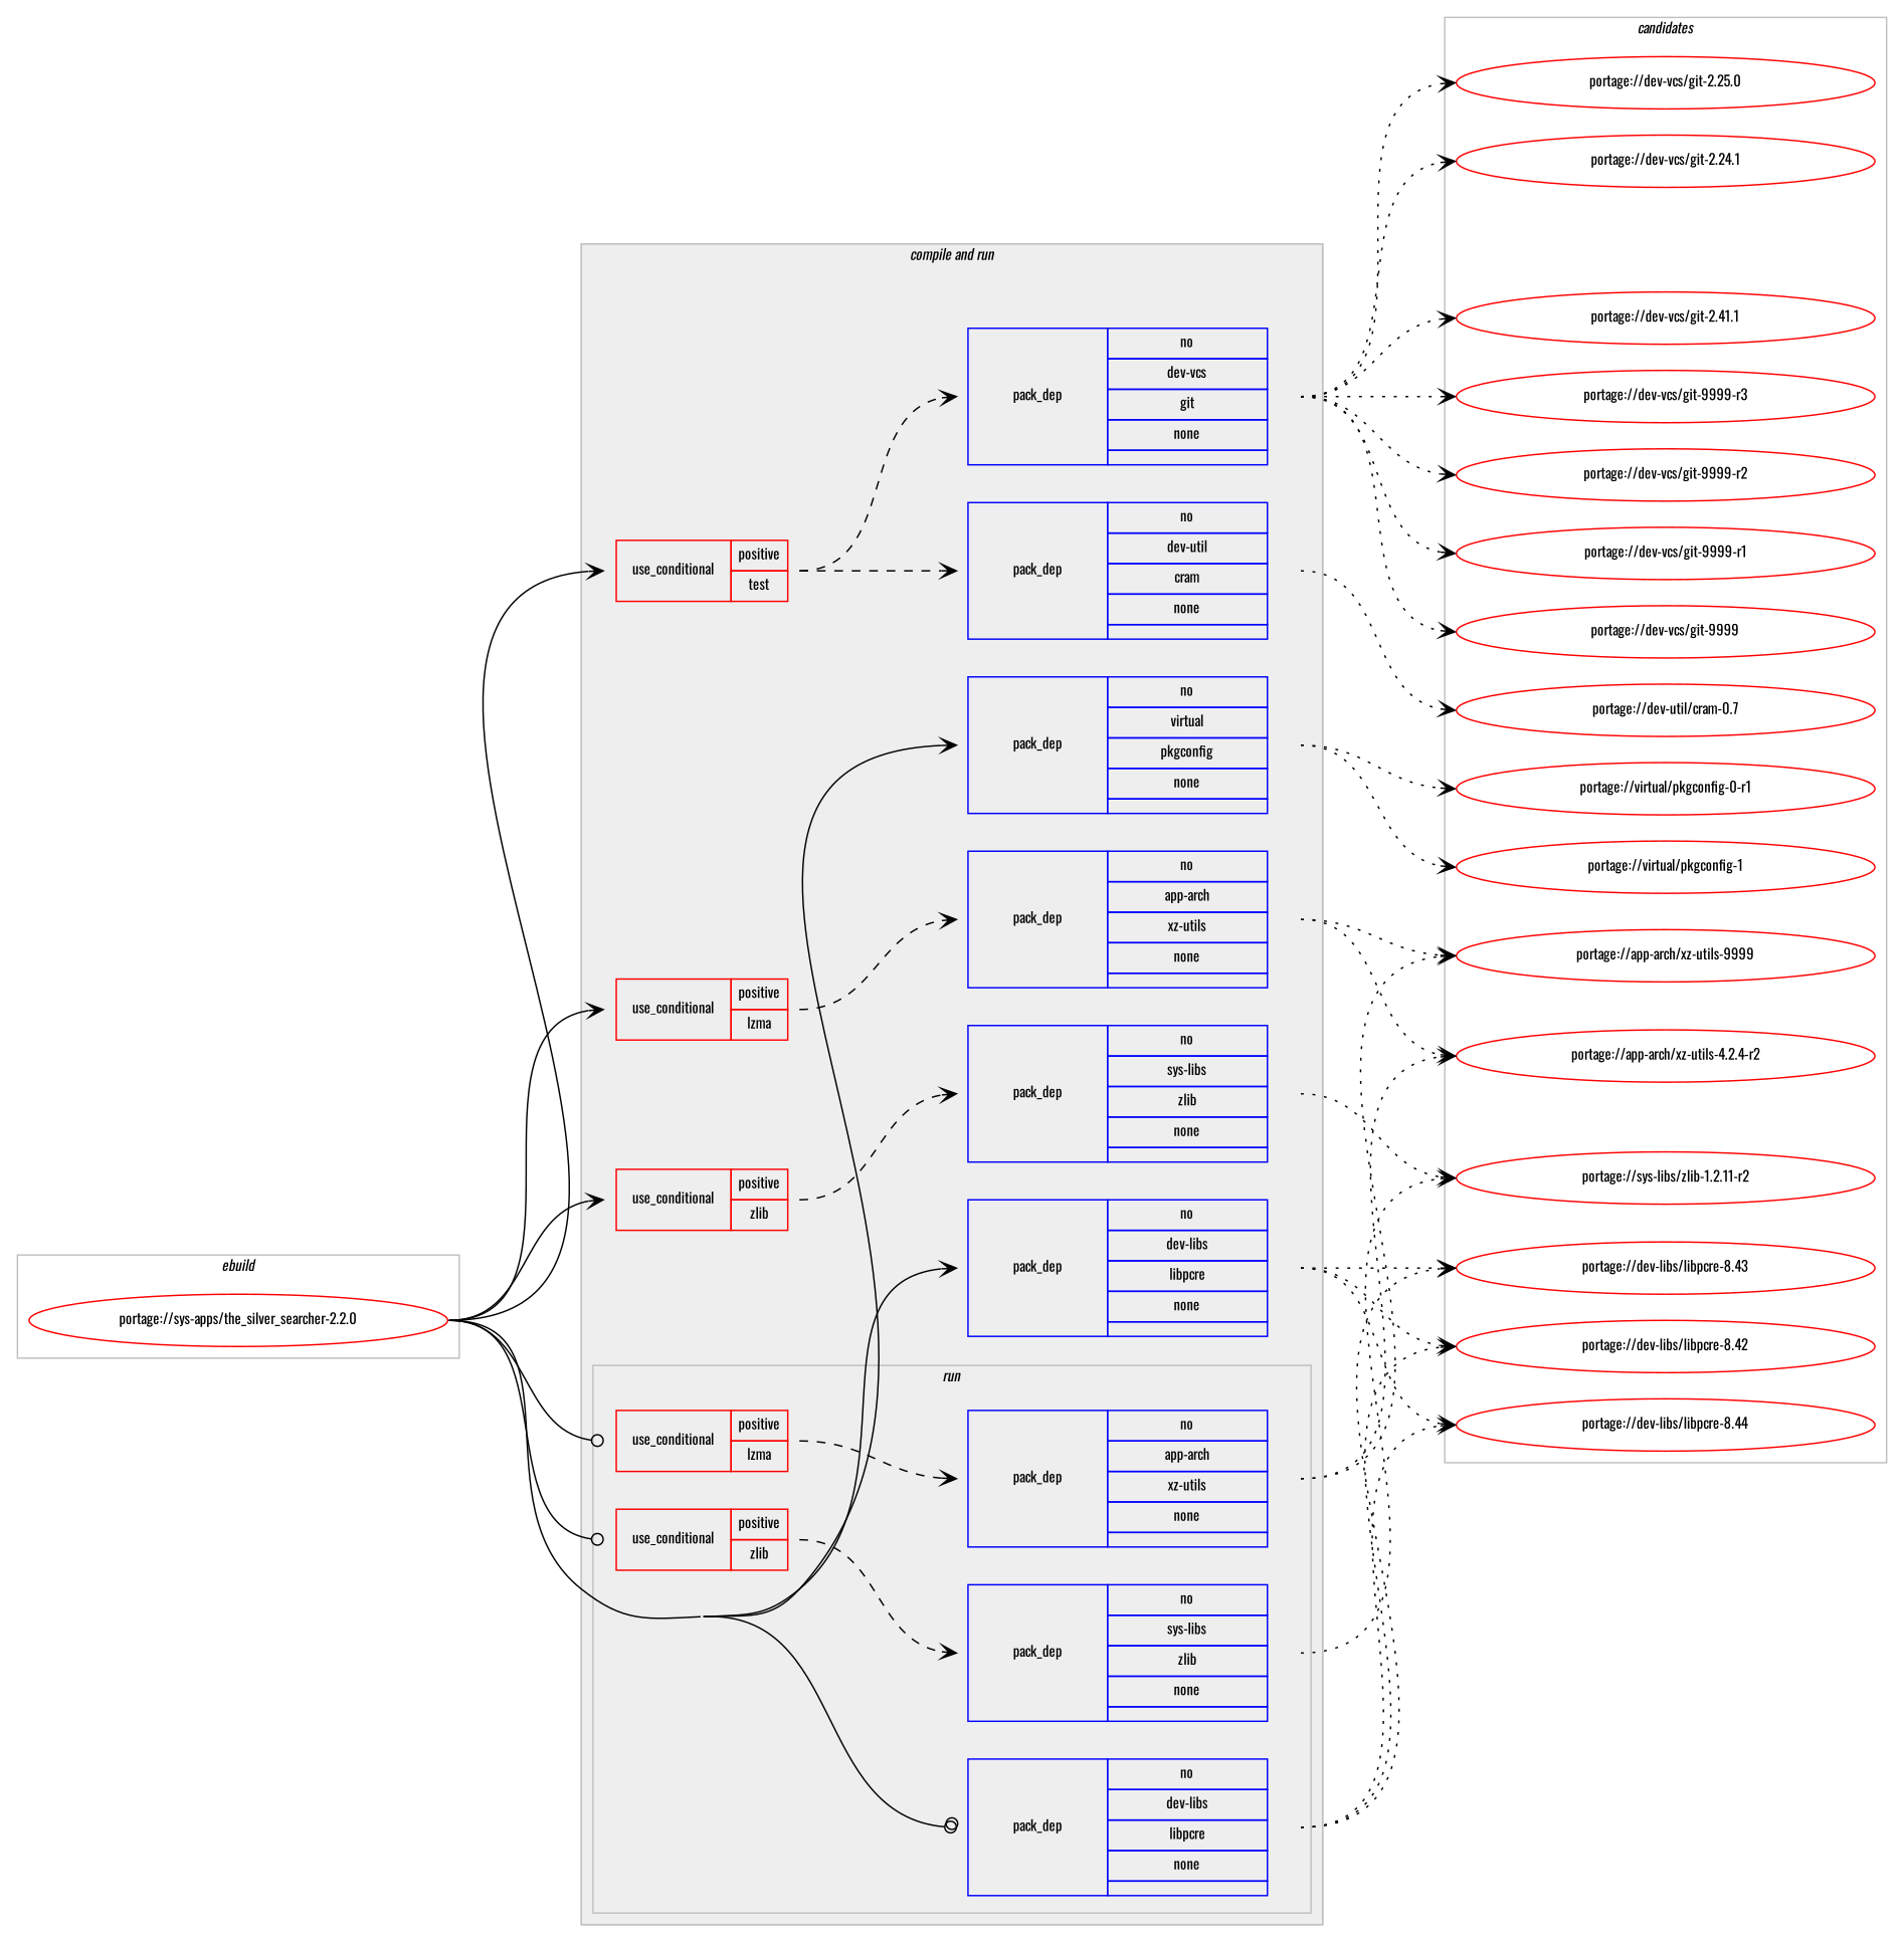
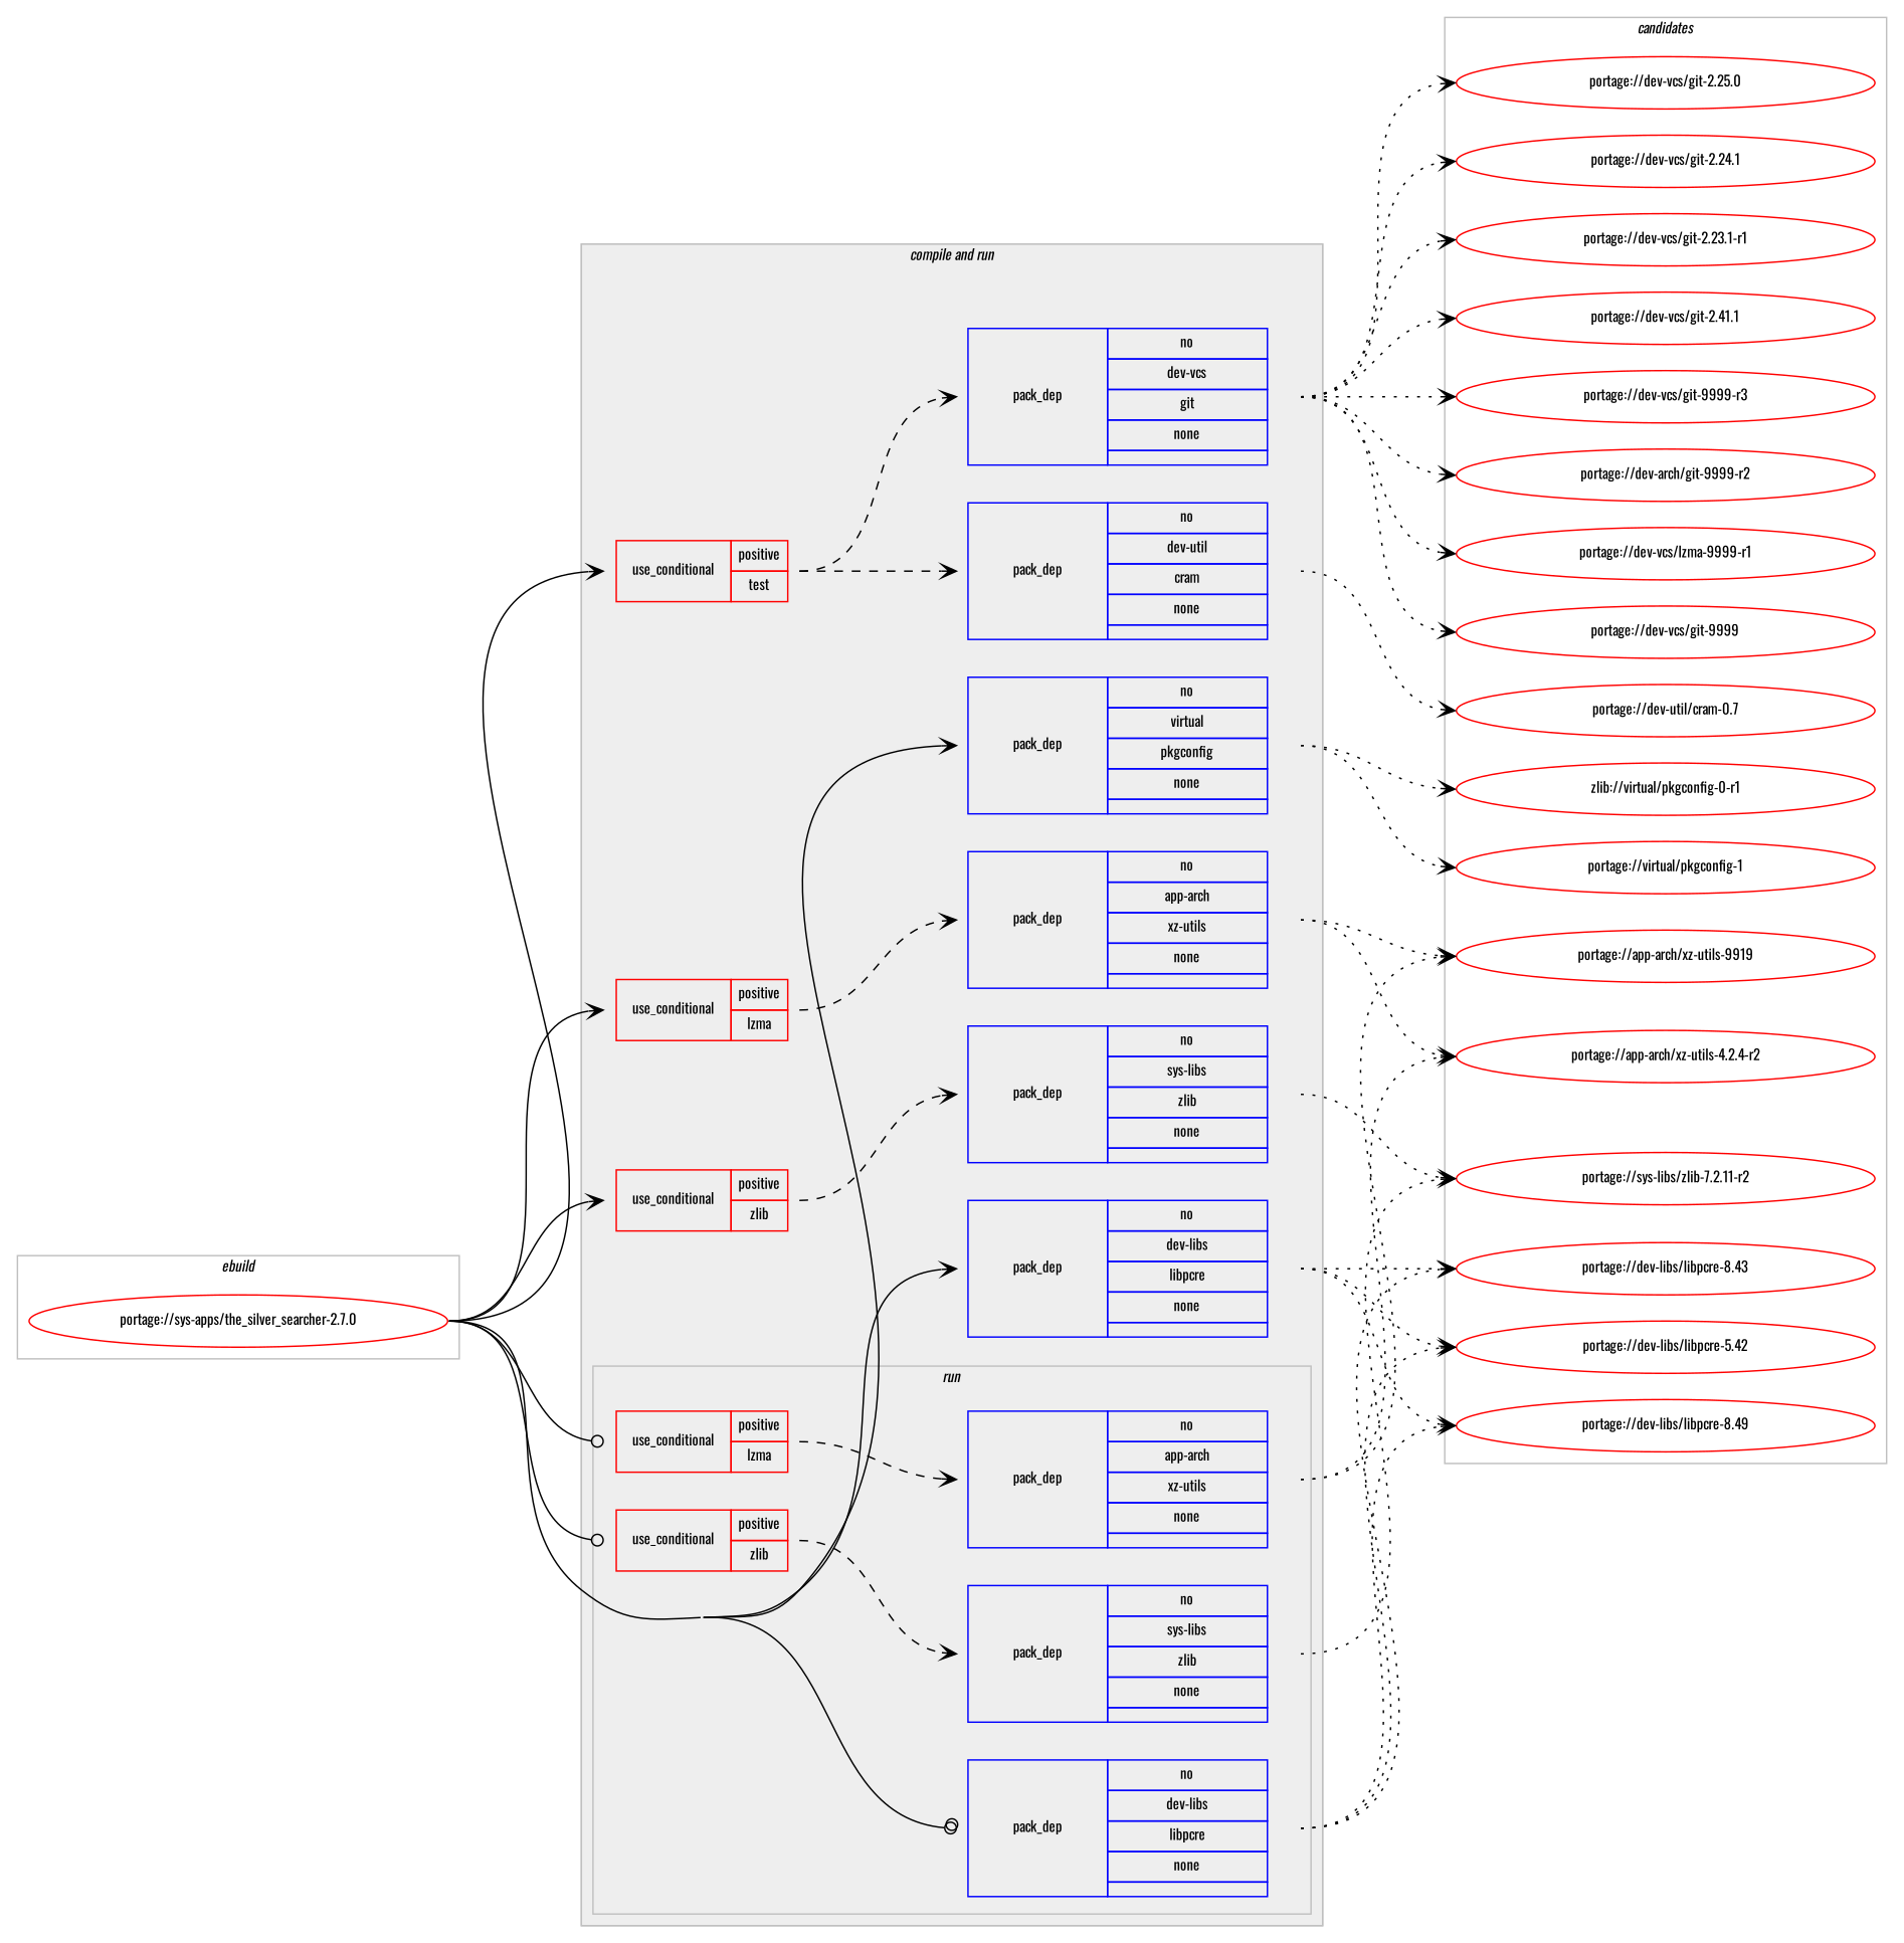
  digraph {
    compound=true
    concentrate=true
    fontname=Oswald
    fontsize=10
    newrank=true
    rankdir=LR
    ranksep=1.5
    node [color=red fontname=Oswald fontsize=10]
    edge [arrowhead=vee fontname=Oswald headport=w style=dotted tailport=e weight=100]
-   n1 [label="portage://sys-apps/the_silver_searcher-2.2.0" width=4]
+   n1 [label="portage://sys-apps/the_silver_searcher-2.7.0" width=4]
    n2 [color=blue label=<<TABLE BORDER="0" CELLBORDER="1" CELLSPACING="0" CELLPADDING="4" WIDTH="220"><TR><TD ROWSPAN="6" CELLPADDING="30">pack_dep</TD></TR><TR><TD WIDTH="110">no</TD></TR><TR><TD>app-arch</TD></TR><TR><TD>xz-utils</TD></TR><TR><TD>none</TD></TR><TR><TD></TD></TR></TABLE>> shape=none]
    n3 [label=<<TABLE BORDER="0" CELLBORDER="1" CELLSPACING="0" CELLPADDING="4"><TR><TD ROWSPAN="3" CELLPADDING="10">use_conditional</TD></TR><TR><TD>positive</TD></TR><TR><TD>lzma</TD></TR></TABLE>> shape=none]
    n4 [color=blue label=<<TABLE BORDER="0" CELLBORDER="1" CELLSPACING="0" CELLPADDING="4" WIDTH="220"><TR><TD ROWSPAN="6" CELLPADDING="30">pack_dep</TD></TR><TR><TD WIDTH="110">no</TD></TR><TR><TD>dev-util</TD></TR><TR><TD>cram</TD></TR><TR><TD>none</TD></TR><TR><TD></TD></TR></TABLE>> shape=none]
    n5 [color=blue label=<<TABLE BORDER="0" CELLBORDER="1" CELLSPACING="0" CELLPADDING="4" WIDTH="220"><TR><TD ROWSPAN="6" CELLPADDING="30">pack_dep</TD></TR><TR><TD WIDTH="110">no</TD></TR><TR><TD>dev-vcs</TD></TR><TR><TD>git</TD></TR><TR><TD>none</TD></TR><TR><TD></TD></TR></TABLE>> shape=none]
    n6 [label=<<TABLE BORDER="0" CELLBORDER="1" CELLSPACING="0" CELLPADDING="4"><TR><TD ROWSPAN="3" CELLPADDING="10">use_conditional</TD></TR><TR><TD>positive</TD></TR><TR><TD>test</TD></TR></TABLE>> shape=none]
    n7 [color=blue label=<<TABLE BORDER="0" CELLBORDER="1" CELLSPACING="0" CELLPADDING="4" WIDTH="220"><TR><TD ROWSPAN="6" CELLPADDING="30">pack_dep</TD></TR><TR><TD WIDTH="110">no</TD></TR><TR><TD>sys-libs</TD></TR><TR><TD>zlib</TD></TR><TR><TD>none</TD></TR><TR><TD></TD></TR></TABLE>> shape=none]
    n8 [label=<<TABLE BORDER="0" CELLBORDER="1" CELLSPACING="0" CELLPADDING="4"><TR><TD ROWSPAN="3" CELLPADDING="10">use_conditional</TD></TR><TR><TD>positive</TD></TR><TR><TD>zlib</TD></TR></TABLE>> shape=none]
    n9 [color=blue label=<<TABLE BORDER="0" CELLBORDER="1" CELLSPACING="0" CELLPADDING="4" WIDTH="220"><TR><TD ROWSPAN="6" CELLPADDING="30">pack_dep</TD></TR><TR><TD WIDTH="110">no</TD></TR><TR><TD>dev-libs</TD></TR><TR><TD>libpcre</TD></TR><TR><TD>none</TD></TR><TR><TD></TD></TR></TABLE>> shape=none]
    n10 [color=blue label=<<TABLE BORDER="0" CELLBORDER="1" CELLSPACING="0" CELLPADDING="4" WIDTH="220"><TR><TD ROWSPAN="6" CELLPADDING="30">pack_dep</TD></TR><TR><TD WIDTH="110">no</TD></TR><TR><TD>virtual</TD></TR><TR><TD>pkgconfig</TD></TR><TR><TD>none</TD></TR><TR><TD></TD></TR></TABLE>> shape=none]
    n11 [color=blue label=<<TABLE BORDER="0" CELLBORDER="1" CELLSPACING="0" CELLPADDING="4" WIDTH="220"><TR><TD ROWSPAN="6" CELLPADDING="30">pack_dep</TD></TR><TR><TD WIDTH="110">no</TD></TR><TR><TD>app-arch</TD></TR><TR><TD>xz-utils</TD></TR><TR><TD>none</TD></TR><TR><TD></TD></TR></TABLE>> shape=none]
    n12 [label=<<TABLE BORDER="0" CELLBORDER="1" CELLSPACING="0" CELLPADDING="4"><TR><TD ROWSPAN="3" CELLPADDING="10">use_conditional</TD></TR><TR><TD>positive</TD></TR><TR><TD>lzma</TD></TR></TABLE>> shape=none]
    n13 [color=blue label=<<TABLE BORDER="0" CELLBORDER="1" CELLSPACING="0" CELLPADDING="4" WIDTH="220"><TR><TD ROWSPAN="6" CELLPADDING="30">pack_dep</TD></TR><TR><TD WIDTH="110">no</TD></TR><TR><TD>sys-libs</TD></TR><TR><TD>zlib</TD></TR><TR><TD>none</TD></TR><TR><TD></TD></TR></TABLE>> shape=none]
    n14 [label=<<TABLE BORDER="0" CELLBORDER="1" CELLSPACING="0" CELLPADDING="4"><TR><TD ROWSPAN="3" CELLPADDING="10">use_conditional</TD></TR><TR><TD>positive</TD></TR><TR><TD>zlib</TD></TR></TABLE>> shape=none]
    n15 [color=blue label=<<TABLE BORDER="0" CELLBORDER="1" CELLSPACING="0" CELLPADDING="4" WIDTH="220"><TR><TD ROWSPAN="6" CELLPADDING="30">pack_dep</TD></TR><TR><TD WIDTH="110">no</TD></TR><TR><TD>dev-libs</TD></TR><TR><TD>libpcre</TD></TR><TR><TD>none</TD></TR><TR><TD></TD></TR></TABLE>> shape=none]
-   n16 [label="portage://app-arch/xz-utils-9999" width=4]
+   n16 [label="portage://app-arch/xz-utils-9919" width=4]
    n17 [label="portage://app-arch/xz-utils-4.2.4-r2" width=4]
    n18 [label="portage://dev-util/cram-0.7" width=4]
    n19 [label="portage://dev-vcs/git-9999-r3" width=4]
-   n20 [label="portage://dev-vcs/git-9999-r2" width=4]
-   n21 [label="portage://dev-vcs/git-9999-r1" width=4]
+   n20 [label="portage://dev-arch/git-9999-r2" width=4]
+   n21 [label="portage://dev-vcs/lzma-9999-r1" width=4]
    n22 [label="portage://dev-vcs/git-9999" width=4]
    n23 [label="portage://dev-vcs/git-2.25.0" width=4]
    n24 [label="portage://dev-vcs/git-2.24.1" width=4]
+   n25 [label="portage://dev-vcs/git-2.23.1-r1" width=4]
    n26 [label="portage://dev-vcs/git-2.41.1" width=4]
-   n27 [label="portage://sys-libs/zlib-1.2.11-r2" width=4]
-   n28 [label="portage://dev-libs/libpcre-8.44" width=4]
+   n27 [label="portage://sys-libs/zlib-7.2.11-r2" width=4]
+   n28 [label="portage://dev-libs/libpcre-8.49" width=4]
    n29 [label="portage://dev-libs/libpcre-8.43" width=4]
-   n30 [label="portage://dev-libs/libpcre-8.42" width=4]
+   n30 [label="portage://dev-libs/libpcre-5.42" width=4]
    n31 [label="portage://virtual/pkgconfig-1" width=4]
-   n32 [label="portage://virtual/pkgconfig-0-r1" width=4]
+   n32 [label="zlib://virtual/pkgconfig-0-r1" width=4]
    subgraph cluster_1 {
      color=gray
      label=<<i>ebuild</i>>
      rank=same
      n1
    }
    subgraph cluster_2 {
      color=gray
      label=<<i>dependencies</i>>
      subgraph cluster_3 {
        color=gray
        fillcolor="#eeeeee"
        label=<<i>compile</i>>
        style=filled
        subgraph sub_4 {
          color=gray
          fillcolor="#eeeeee"
          label=<<i>compile</i>>
          style=filled
          n3
          subgraph sub_5 {
            color=gray
            fillcolor="#eeeeee"
            label=<<i>compile</i>>
            style=filled
            n2
          }
        }
        subgraph sub_6 {
          color=gray
          fillcolor="#eeeeee"
          label=<<i>compile</i>>
          style=filled
          n6
          subgraph sub_7 {
            color=gray
            fillcolor="#eeeeee"
            label=<<i>compile</i>>
            style=filled
            n4
          }
          subgraph sub_8 {
            color=gray
            fillcolor="#eeeeee"
            label=<<i>compile</i>>
            style=filled
            n5
          }
        }
        subgraph sub_9 {
          color=gray
          fillcolor="#eeeeee"
          label=<<i>compile</i>>
          style=filled
          n8
          subgraph sub_10 {
            color=gray
            fillcolor="#eeeeee"
            label=<<i>compile</i>>
            style=filled
            n7
          }
        }
        subgraph sub_11 {
          color=gray
          fillcolor="#eeeeee"
          label=<<i>compile</i>>
          style=filled
          n9
        }
        subgraph sub_12 {
          color=gray
          fillcolor="#eeeeee"
          label=<<i>compile</i>>
          style=filled
          n10
        }
      }
      subgraph cluster_13 {
        color=gray
        fillcolor="#eeeeee"
        label=<<i>compile and run</i>>
        style=filled
      }
      subgraph cluster_14 {
        color=gray
        fillcolor="#eeeeee"
        label=<<i>run</i>>
        style=filled
        subgraph sub_15 {
          color=gray
          fillcolor="#eeeeee"
          label=<<i>run</i>>
          style=filled
          n12
          subgraph sub_16 {
            color=gray
            fillcolor="#eeeeee"
            label=<<i>run</i>>
            style=filled
            n11
          }
        }
        subgraph sub_17 {
          color=gray
          fillcolor="#eeeeee"
          label=<<i>run</i>>
          style=filled
          n14
          subgraph sub_18 {
            color=gray
            fillcolor="#eeeeee"
            label=<<i>run</i>>
            style=filled
            n13
          }
        }
        subgraph sub_19 {
          color=gray
          fillcolor="#eeeeee"
          label=<<i>run</i>>
          style=filled
          n15
        }
      }
    }
    subgraph cluster_20 {
      color=gray
      label=<<i>candidates</i>>
      rank=same
      subgraph sub_21 {
        color=black
        label=<<i>candidates</i>>
        nodesep=1
        rank=same
        n16
        n17
      }
      subgraph sub_22 {
        color=black
        label=<<i>candidates</i>>
        nodesep=1
        rank=same
        n18
      }
      subgraph sub_23 {
        color=black
        label=<<i>candidates</i>>
        nodesep=1
        rank=same
        n19
        n20
        n21
        n22
        n23
        n24
+       n25
        n26
      }
      subgraph sub_24 {
        color=black
        label=<<i>candidates</i>>
        nodesep=1
        rank=same
        n27
      }
      subgraph sub_25 {
        color=black
        label=<<i>candidates</i>>
        nodesep=1
        rank=same
        n28
        n29
        n30
      }
      subgraph sub_26 {
        color=black
        label=<<i>candidates</i>>
        nodesep=1
        rank=same
        n31
        n32
      }
      subgraph sub_27 {
        color=black
        label=<<i>candidates</i>>
        nodesep=1
        rank=same
        n16
        n17
      }
      subgraph sub_28 {
        color=black
        label=<<i>candidates</i>>
        nodesep=1
        rank=same
        n27
      }
      subgraph sub_29 {
        color=black
        label=<<i>candidates</i>>
        nodesep=1
        rank=same
        n28
        n29
        n30
      }
    }
    n1 -> n3 [style=solid weight=20]
    n1 -> n6 [style=solid weight=20]
    n1 -> n8 [style=solid weight=20]
    n1 -> n9 [style=solid weight=20]
    n1 -> n10 [style=solid weight=20]
    n1 -> n12 [arrowhead=odot style=solid weight=20]
    n1 -> n14 [arrowhead=odot style=solid weight=20]
    n1 -> n15 [arrowhead=odot style=solid weight=20]
    n2 -> n16
    n2 -> n17
    n3 -> n2 [style=dashed weight=20]
    n4 -> n18
    n5 -> n19
    n5 -> n20
    n5 -> n21
    n5 -> n22
    n5 -> n23
    n5 -> n24
+   n5 -> n25
    n5 -> n26
    n6 -> n4 [style=dashed weight=20]
    n6 -> n5 [style=dashed weight=20]
    n7 -> n27
    n8 -> n7 [style=dashed weight=20]
    n9 -> n28
    n9 -> n29
    n9 -> n30
    n10 -> n31
    n10 -> n32
    n11 -> n16
    n11 -> n17
    n12 -> n11 [style=dashed weight=20]
    n13 -> n27
    n14 -> n13 [style=dashed weight=20]
    n15 -> n28
    n15 -> n29
    n15 -> n30
  }
